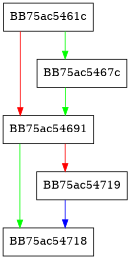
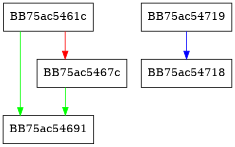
  digraph {
    splines=ortho
    node [shape=box]
    edge [color=green]
    BB75ac5461c
    BB75ac54691
    BB75ac5467c
    BB75ac54718
    n5 [label=BB75ac54719]
-   BB75ac5461c -> BB75ac54691 [color=red]
-   BB75ac5461c -> BB75ac5467c
-   BB75ac54691 -> BB75ac54718
-   BB75ac54691 -> n5 [color=red]
+   BB75ac5461c -> BB75ac54691
+   BB75ac5461c -> BB75ac5467c [color=red]
    BB75ac5467c -> BB75ac54691
    n5 -> BB75ac54718 [color=blue]
  }
